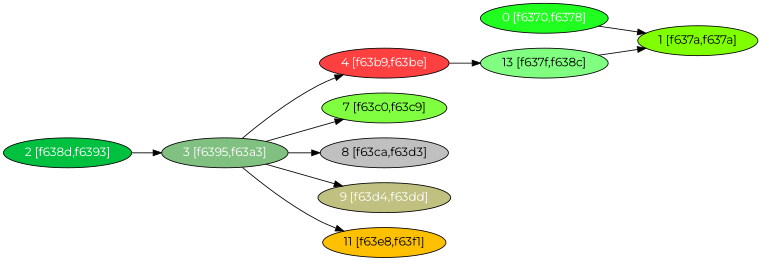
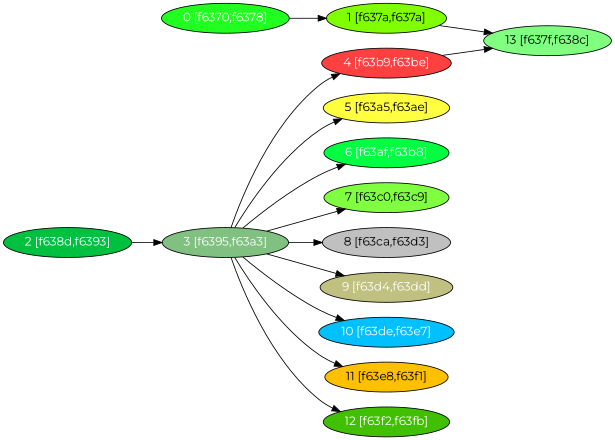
  digraph {
    fontname=Montserrat
    rankdir=LR
    node [fontcolor="#ffffff" fontname=Montserrat shape=oval style=filled]
    edge [fontname=Montserrat]
    n1 [fillcolor="#20FF20" label="0 [f6370,f6378]"]
    n2 [fillcolor="#80FF00" fontcolor="#000000" label="1 [f637a,f637a]"]
    n3 [fillcolor="#80FF80" fontcolor="#000000" label="13 [f637f,f638c]"]
    n4 [fillcolor="#00C040" label="2 [f638d,f6393]"]
    n5 [fillcolor="#80C080" label="3 [f6395,f63a3]"]
    n6 [fillcolor="#FF4040" label="4 [f63b9,f63be]"]
+   n7 [fillcolor="#FFFF40" fontcolor="#000000" label="5 [f63a5,f63ae]"]
+   n8 [fillcolor="#00FF40" label="6 [f63af,f63b8]"]
    n9 [fillcolor="#80FF40" fontcolor="#000000" label="7 [f63c0,f63c9]"]
    n10 [fillcolor="#C0C0C0" fontcolor="#000000" label="8 [f63ca,f63d3]"]
    n11 [fillcolor="#C0C080" label="9 [f63d4,f63dd]"]
+   n12 [fillcolor="#00C0FF" label="10 [f63de,f63e7]"]
    n13 [fillcolor="#FFC000" fontcolor="#000000" label="11 [f63e8,f63f1]"]
+   n14 [fillcolor="#40C000" label="12 [f63f2,f63fb]"]
    n1 -> n2
-   n3 -> n2
+   n2 -> n3
    n4 -> n5
    n5 -> n6
+   n5 -> n7
+   n5 -> n8
    n5 -> n9
    n5 -> n10
    n5 -> n11
+   n5 -> n12
    n5 -> n13
+   n5 -> n14
    n6 -> n3
  }
